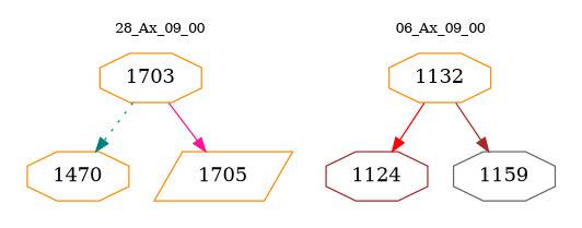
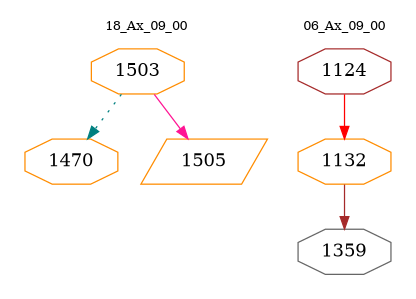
  digraph {
    node [color=darkorange shape=octagon]
    edge [style=solid]
-   n1 [label=1703]
+   n1 [label=1503]
    n2 [label=1470]
-   n3 [label=1705 shape=parallelogram]
+   n3 [label=1505 shape=parallelogram]
    n4 [label=1132]
    n5 [color=brown label=1124]
-   n6 [color=gray40 label=1159]
+   n6 [color=gray40 label=1359]
    subgraph cluster_1 {
      color=white
      fontsize=10
-     label="28_Ax_09_00"
+     label="18_Ax_09_00"
      n1
      n2
      n3
    }
    subgraph cluster_2 {
      color=white
      fontsize=10
      label="06_Ax_09_00"
      n4
      n5
      n6
    }
    n1 -> n2 [color=teal style=dotted]
    n1 -> n3 [color=deeppink]
-   n4 -> n5 [color=red]
+   n5 -> n4 [color=red]
    n4 -> n6 [color=brown]
  }
